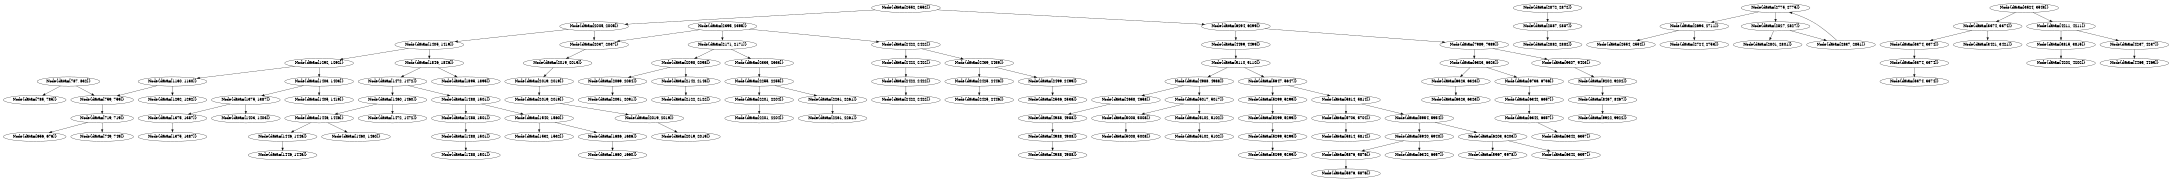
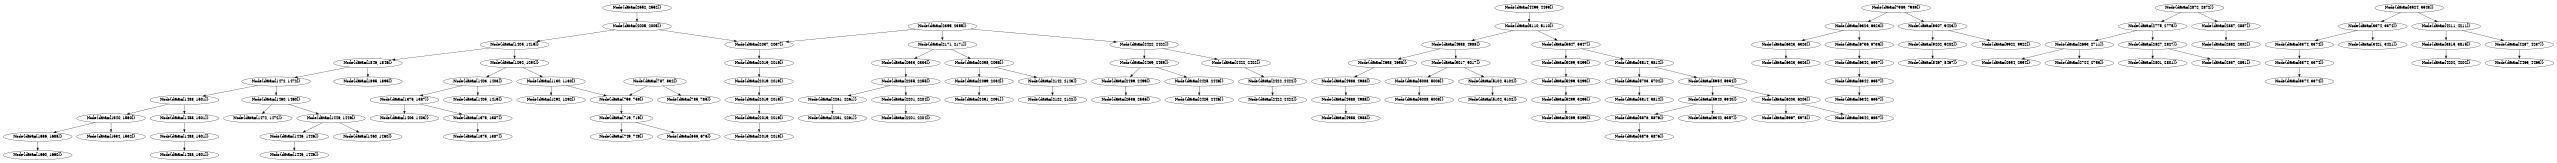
  digraph {
    n1 [label="Node{data=[2552, 2552]}"]
    n2 [label="Node{data=[2005, 2005]}"]
-   n3 [label="Node{data=[6294, 6299]}"]
    n4 [label="Node{data=[1405, 1419]}"]
    n5 [label="Node{data=[2037, 2037]}"]
    n6 [label="Node{data=[4499, 4499]}"]
    n7 [label="Node{data=[7989, 7989]}"]
    n8 [label="Node{data=[1292, 1292]}"]
    n9 [label="Node{data=[1846, 1846]}"]
    n10 [label="Node{data=[2019, 2019]}"]
    n11 [label="Node{data=[1130, 1130]}"]
    n12 [label="Node{data=[1403, 1403]}"]
    n13 [label="Node{data=[1472, 1472]}"]
    n14 [label="Node{data=[1895, 1895]}"]
    n15 [label="Node{data=[759, 759]}"]
    n16 [label="Node{data=[1292, 1292]}"]
    n17 [label="Node{data=[1375, 1387]}"]
    n18 [label="Node{data=[1405, 1419]}"]
    n19 [label="Node{data=[719, 719]}"]
    n20 [label="Node{data=[656, 676]}"]
    n21 [label="Node{data=[749, 749]}"]
    n22 [label="Node{data=[787, 832]}"]
    n23 [label="Node{data=[785, 785]}"]
    n24 [label="Node{data=[1375, 1387]}"]
    n25 [label="Node{data=[1403, 1403]}"]
    n26 [label="Node{data=[1375, 1387]}"]
    n27 [label="Node{data=[1460, 1460]}"]
    n28 [label="Node{data=[1488, 1501]}"]
    n29 [label="Node{data=[1446, 1446]}"]
    n30 [label="Node{data=[1472, 1472]}"]
    n31 [label="Node{data=[1488, 1501]}"]
    n32 [label="Node{data=[1540, 1560]}"]
    n33 [label="Node{data=[1446, 1446]}"]
    n34 [label="Node{data=[1460, 1460]}"]
    n35 [label="Node{data=[1446, 1446]}"]
    n36 [label="Node{data=[1488, 1501]}"]
    n37 [label="Node{data=[1532, 1532]}"]
    n38 [label="Node{data=[1686, 1686]}"]
    n39 [label="Node{data=[1488, 1501]}"]
    n40 [label="Node{data=[1660, 1660]}"]
    n41 [label="Node{data=[2019, 2019]}"]
    n42 [label="Node{data=[2395, 2395]}"]
    n43 [label="Node{data=[2171, 2171]}"]
    n44 [label="Node{data=[2422, 2422]}"]
    n45 [label="Node{data=[2019, 2019]}"]
    n46 [label="Node{data=[2019, 2019]}"]
    n47 [label="Node{data=[2019, 2019]}"]
    n48 [label="Node{data=[2098, 2098]}"]
    n49 [label="Node{data=[2333, 2333]}"]
    n50 [label="Node{data=[2422, 2422]}"]
    n51 [label="Node{data=[2439, 2439]}"]
    n52 [label="Node{data=[2069, 2084]}"]
    n53 [label="Node{data=[2142, 2143]}"]
    n54 [label="Node{data=[2255, 2255]}"]
    n55 [label="Node{data=[2091, 2091]}"]
    n56 [label="Node{data=[2122, 2122]}"]
    n57 [label="Node{data=[2201, 2204]}"]
    n58 [label="Node{data=[2261, 2261]}"]
    n59 [label="Node{data=[2201, 2204]}"]
    n60 [label="Node{data=[2261, 2261]}"]
    n61 [label="Node{data=[2422, 2422]}"]
    n62 [label="Node{data=[2425, 2446]}"]
    n63 [label="Node{data=[2499, 2499]}"]
    n64 [label="Node{data=[2422, 2422]}"]
    n65 [label="Node{data=[2425, 2446]}"]
    n66 [label="Node{data=[2536, 2536]}"]
    n67 [label="Node{data=[5110, 5110]}"]
    n68 [label="Node{data=[6323, 6323]}"]
    n69 [label="Node{data=[9307, 9423]}"]
    n70 [label="Node{data=[4988, 4988]}"]
    n71 [label="Node{data=[5647, 5647]}"]
    n72 [label="Node{data=[2872, 2872]}"]
    n73 [label="Node{data=[2775, 2775]}"]
    n74 [label="Node{data=[2887, 2887]}"]
    n75 [label="Node{data=[3524, 3543]}"]
    n76 [label="Node{data=[3374, 3374]}"]
    n77 [label="Node{data=[4211, 4211]}"]
    n78 [label="Node{data=[2693, 2711]}"]
    n79 [label="Node{data=[2827, 2827]}"]
    n80 [label="Node{data=[2882, 2882]}"]
    n81 [label="Node{data=[2554, 2554]}"]
    n82 [label="Node{data=[2724, 2753]}"]
    n83 [label="Node{data=[2801, 2801]}"]
    n84 [label="Node{data=[2837, 2851]}"]
    n85 [label="Node{data=[3374, 3374]}"]
    n86 [label="Node{data=[3421, 3421]}"]
    n87 [label="Node{data=[3815, 3815]}"]
    n88 [label="Node{data=[4237, 4237]}"]
    n89 [label="Node{data=[3374, 3374]}"]
    n90 [label="Node{data=[3374, 3374]}"]
    n91 [label="Node{data=[4202, 4202]}"]
    n92 [label="Node{data=[4465, 4465]}"]
    n93 [label="Node{data=[4658, 4658]}"]
    n94 [label="Node{data=[5017, 5017]}"]
    n95 [label="Node{data=[5299, 5299]}"]
    n96 [label="Node{data=[5814, 5814]}"]
    n97 [label="Node{data=[4988, 4988]}"]
    n98 [label="Node{data=[5008, 5008]}"]
    n99 [label="Node{data=[5102, 5102]}"]
    n100 [label="Node{data=[4988, 4988]}"]
    n101 [label="Node{data=[4988, 4988]}"]
    n102 [label="Node{data=[5008, 5008]}"]
    n103 [label="Node{data=[5102, 5102]}"]
    n104 [label="Node{data=[5299, 5299]}"]
    n105 [label="Node{data=[5703, 5704]}"]
    n106 [label="Node{data=[5954, 5954]}"]
    n107 [label="Node{data=[5299, 5299]}"]
    n108 [label="Node{data=[5299, 5299]}"]
    n109 [label="Node{data=[5814, 5814]}"]
    n110 [label="Node{data=[5940, 5940]}"]
    n111 [label="Node{data=[6203, 6203]}"]
    n112 [label="Node{data=[5876, 5876]}"]
    n113 [label="Node{data=[6342, 6357]}"]
    n114 [label="Node{data=[5967, 5978]}"]
    n115 [label="Node{data=[6342, 6357]}"]
    n116 [label="Node{data=[5876, 5876]}"]
    n117 [label="Node{data=[6323, 6323]}"]
    n118 [label="Node{data=[6736, 6736]}"]
    n119 [label="Node{data=[9202, 9202]}"]
    n120 [label="Node{data=[9922, 9922]}"]
    n121 [label="Node{data=[6323, 6323]}"]
    n122 [label="Node{data=[6342, 6357]}"]
    n123 [label="Node{data=[6342, 6357]}"]
    n124 [label="Node{data=[6342, 6357]}"]
    n125 [label="Node{data=[8467, 8467]}"]
    n1 -> n2
-   n1 -> n3
    n2 -> n4
    n2 -> n5
-   n3 -> n6
-   n3 -> n7
    n4 -> n8
    n4 -> n9
    n5 -> n10
    n6 -> n67
    n7 -> n68
    n7 -> n69
    n8 -> n11
    n8 -> n12
    n9 -> n13
    n9 -> n14
    n10 -> n41
    n11 -> n15
    n11 -> n16
    n12 -> n17
    n12 -> n18
    n13 -> n27
    n13 -> n28
    n15 -> n19
    n17 -> n24
    n17 -> n25
    n19 -> n20
    n19 -> n21
    n22 -> n15
    n22 -> n23
    n24 -> n26
    n27 -> n29
    n27 -> n30
    n28 -> n31
    n28 -> n32
    n29 -> n33
    n29 -> n34
    n31 -> n36
    n32 -> n37
    n32 -> n38
    n33 -> n35
    n36 -> n39
    n38 -> n40
    n41 -> n45
    n42 -> n5
    n42 -> n43
    n42 -> n44
    n43 -> n48
    n43 -> n49
    n44 -> n50
    n44 -> n51
    n45 -> n46
    n46 -> n47
    n48 -> n52
    n48 -> n53
    n49 -> n54
    n50 -> n61
    n51 -> n62
    n51 -> n63
    n52 -> n55
    n53 -> n56
    n54 -> n57
    n54 -> n58
    n57 -> n59
    n58 -> n60
    n61 -> n64
    n62 -> n65
    n63 -> n66
    n67 -> n70
    n67 -> n71
    n68 -> n117
    n68 -> n118
    n69 -> n119
-   n125 -> n120
+   n69 -> n120
    n70 -> n93
    n70 -> n94
    n71 -> n95
    n71 -> n96
-   n84 -> n73
+   n72 -> n73
    n72 -> n74
    n73 -> n78
    n73 -> n79
    n74 -> n80
    n75 -> n76
    n75 -> n77
    n76 -> n85
    n76 -> n86
    n77 -> n87
    n77 -> n88
    n78 -> n81
    n78 -> n82
    n79 -> n83
    n79 -> n84
    n85 -> n89
    n87 -> n91
    n88 -> n92
    n89 -> n90
    n93 -> n97
    n94 -> n98
    n94 -> n99
    n95 -> n104
    n96 -> n105
    n96 -> n106
    n97 -> n100
    n98 -> n102
    n99 -> n103
    n100 -> n101
    n104 -> n107
    n105 -> n109
    n106 -> n110
    n106 -> n111
    n107 -> n108
    n110 -> n112
    n110 -> n113
    n111 -> n114
    n111 -> n115
    n112 -> n116
    n117 -> n121
    n118 -> n122
    n119 -> n125
    n122 -> n123
    n123 -> n124
  }
